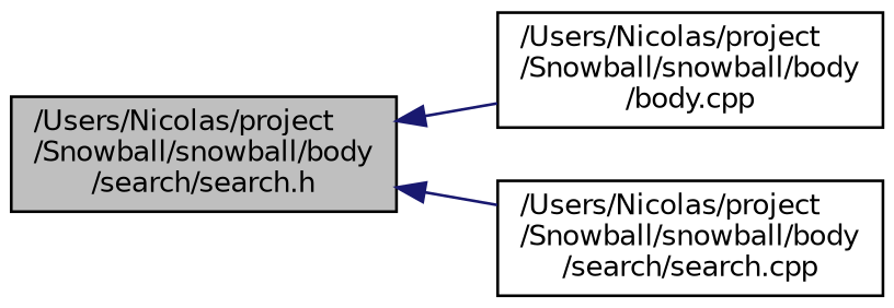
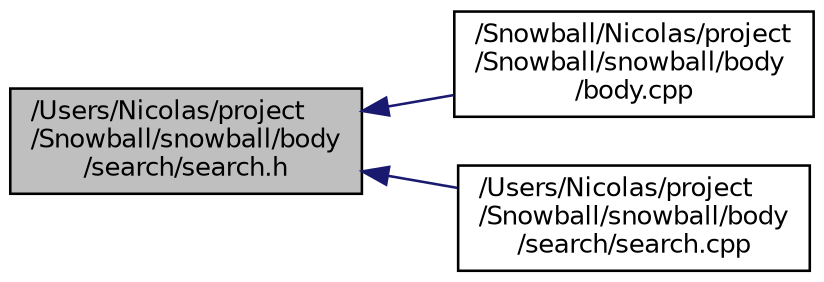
  digraph {
    rankdir=LR
    node [color=black fillcolor=white fontname=Helvetica fontsize=10 shape=record style=filled]
    edge [color=midnightblue dir=back fontname=Helvetica fontsize=10 labelfontname=Helvetica labelfontsize=10 style=solid]
    n1 [fillcolor=grey75 fontcolor=black height=0.2 label="/Users/Nicolas/project\l/Snowball/snowball/body\l/search/search.h" width=0.4]
-   n2 [height=0.2 label="/Users/Nicolas/project\l/Snowball/snowball/body\l/body.cpp" width=0.4]
+   n2 [height=0.2 label="/Snowball/Nicolas/project\l/Snowball/snowball/body\l/body.cpp" width=0.4]
    n3 [height=0.2 label="/Users/Nicolas/project\l/Snowball/snowball/body\l/search/search.cpp" width=0.4]
    n1 -> n2
    n1 -> n3
  }
